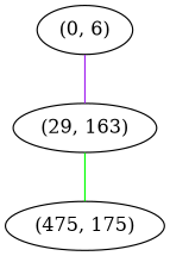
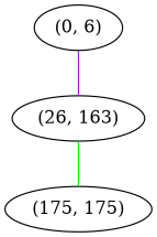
  graph {
    n1 [label="(0, 6)"]
-   "(26, 163)" [label="(29, 163)"]
-   "(175, 175)" [label="(475, 175)"]
+   "(26, 163)"
+   "(175, 175)"
    n1 -- "(26, 163)" [color=purple weight=4]
    "(26, 163)" -- "(175, 175)" [color=green weight=2]
  }
